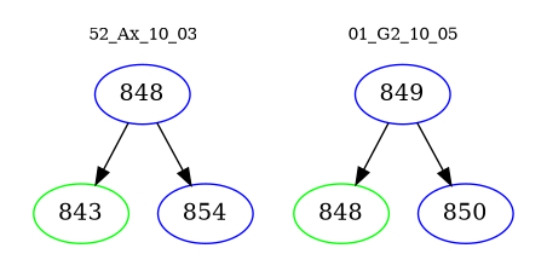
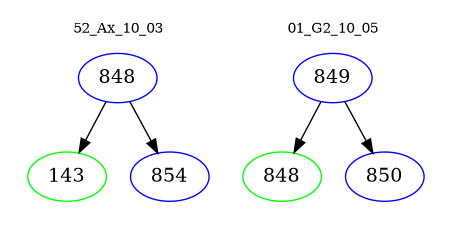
  digraph {
    node [color=blue]
    edge [color=black]
    n1 [label=848]
-   n2 [color=green label=843]
+   n2 [color=green label=143]
    n3 [label=854]
    n4 [label=849]
    n5 [color=green label=848]
    n6 [label=850]
    subgraph cluster_1 {
      color=white
      fontsize=10
      label="52_Ax_10_03"
      n1
      n2
      n3
    }
    subgraph cluster_2 {
      color=white
      fontsize=10
      label="01_G2_10_05"
      n4
      n5
      n6
    }
    n1 -> n2
    n1 -> n3
    n4 -> n5
    n4 -> n6
  }
